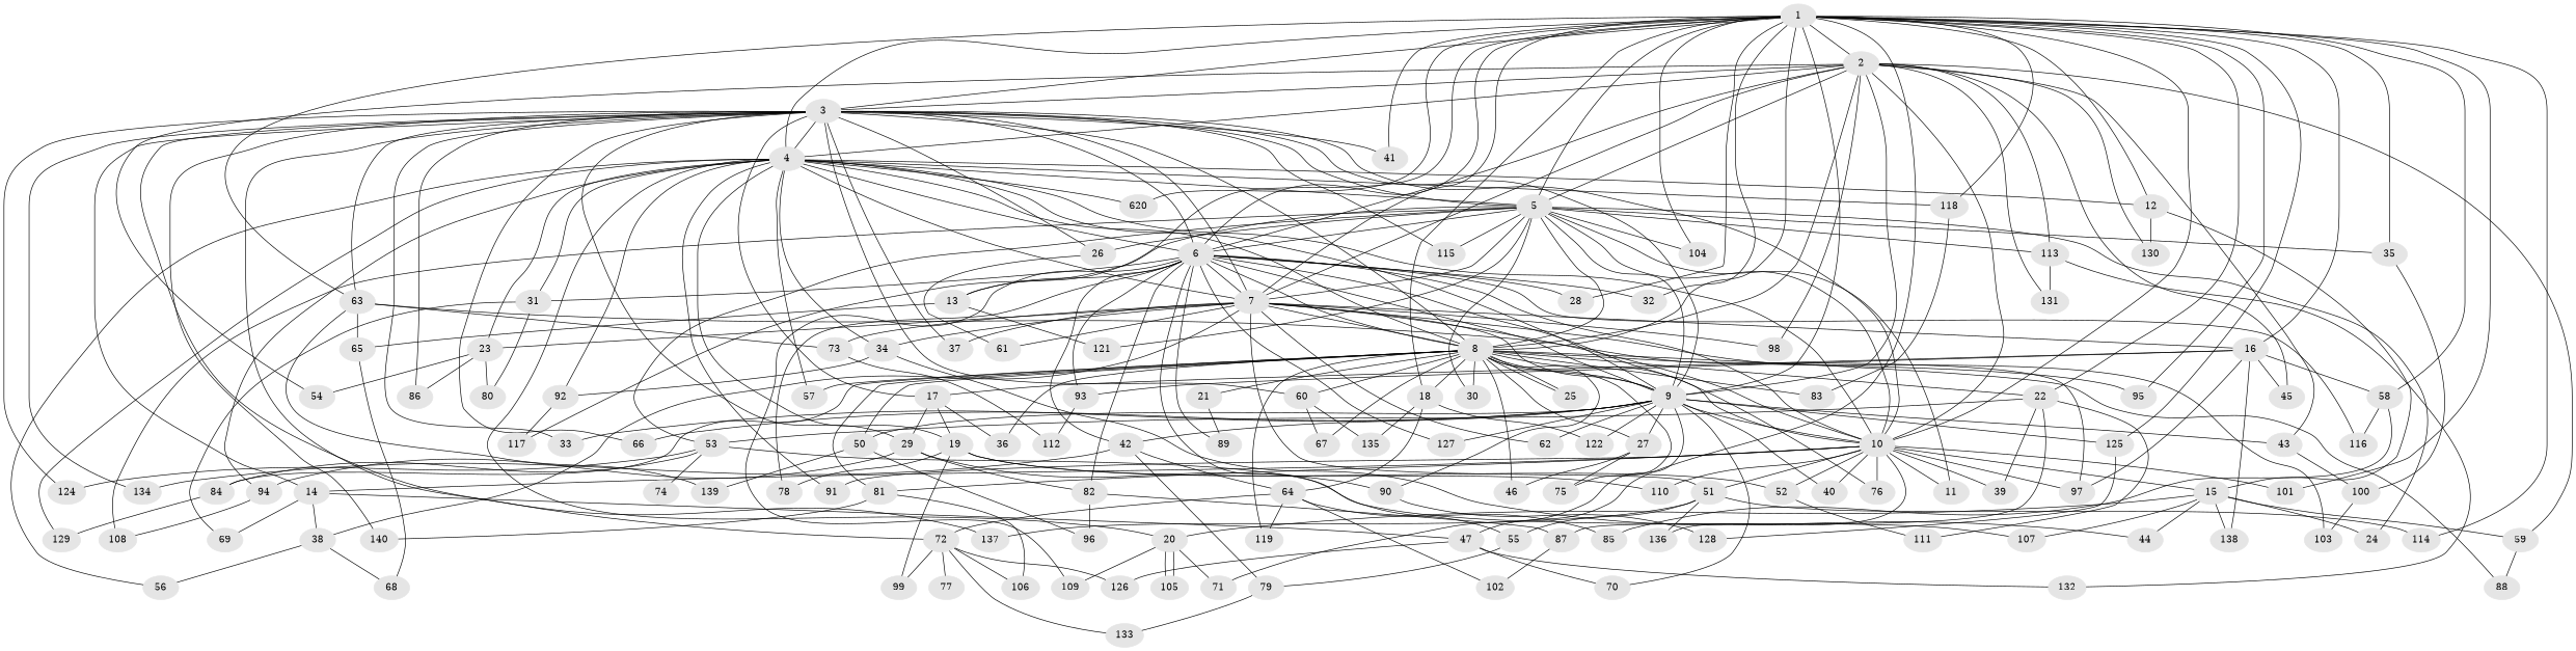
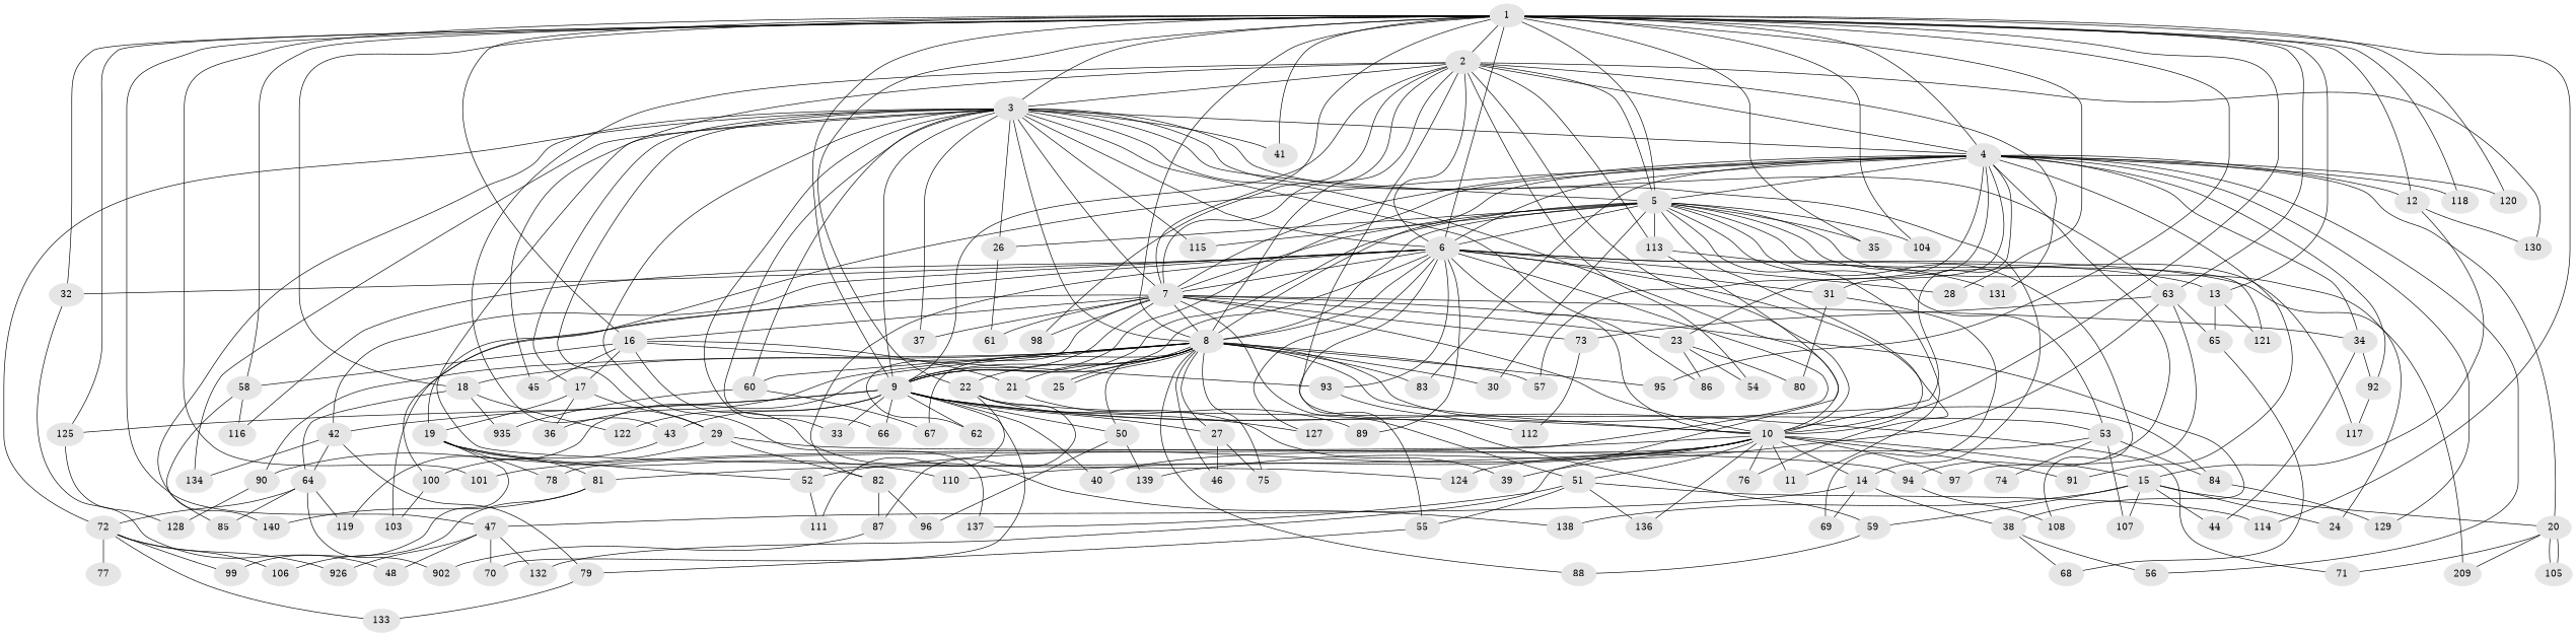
  graph {
    node [color=gray90 style=filled]
    1
    2
    3
    4
    5
    6
    7
    8
    9
    10
    12
    13
    16
    18
    22
    28
    32
    35
    41
    47
    58
    63
    95
    101
    104
    114
    118
-   120 [label=620]
+   120
    125
    43
    45
    54
    59
    98
    113
    130
    131
    14
    17
    26
    29
    33
    37
    60
    66
    72
    86
    115
    124
    134
    137
    140
    19
    20
    23
    31
    34
    56
    57
    83
    91
    92
    94
    129
    11
    24
    30
    53
    108
    117
    121
    42
    55
    76
    78
    82
    89
    93
    100
-   109
+   109 [label=209]
    116
    127
    38
    51
    61
    62
    73
    103
    21
    25
    27
    36
    46
    50
    67
    75
    81
    84
    88
    90
    119
    40
    70
    71
    122
    15
    39
    52
    97
    110
    136
    65
    138
    64
-   135
+   135 [label=935]
    87
    111
-   126
+   48
+   126 [label=926]
    132
    85
    139
    128
    69
    99
    77
    106
    133
    105
    80
    44
    107
    74
    79
    96
    112
    68
-   102
+   102 [label=902]
    1 -- 2
    1 -- 3
    1 -- 4
    1 -- 5
    1 -- 6
    1 -- 7
    1 -- 8
    1 -- 9
    1 -- 10
    1 -- 12
    1 -- 13
    1 -- 16
    1 -- 18
    1 -- 22
    1 -- 28
    1 -- 32
    1 -- 35
    1 -- 41
    1 -- 47
    1 -- 58
    1 -- 63
    1 -- 95
    1 -- 101
    1 -- 104
    1 -- 114
    1 -- 118
    1 -- 120
    1 -- 125
    2 -- 3
    2 -- 4
    2 -- 5
    2 -- 6
    2 -- 7
    2 -- 8
    2 -- 9
    2 -- 10
    2 -- 43
    2 -- 45
    2 -- 54
    2 -- 59
    2 -- 98
    2 -- 113
    2 -- 130
    2 -- 131
    3 -- 4
    3 -- 5
    3 -- 6
    3 -- 7
    3 -- 8
    3 -- 9
    3 -- 10
    3 -- 41
    3 -- 63
    3 -- 14
    3 -- 17
    3 -- 26
    3 -- 29
    3 -- 33
    3 -- 37
    3 -- 60
    3 -- 66
    3 -- 72
    3 -- 86
    3 -- 115
    3 -- 124
    3 -- 134
    3 -- 137
    3 -- 140
    4 -- 5
    4 -- 6
    4 -- 7
    4 -- 8
    4 -- 9
    4 -- 10
    4 -- 12
    4 -- 118
    4 -- 120
    4 -- 19
    4 -- 20
    4 -- 23
    4 -- 31
    4 -- 34
    4 -- 56
    4 -- 57
-   118 -- 83
+   4 -- 83
    4 -- 91
    4 -- 92
    4 -- 94
    4 -- 129
    5 -- 6
    5 -- 7
    5 -- 8
    5 -- 9
    5 -- 10
    5 -- 35
    5 -- 104
    5 -- 113
    5 -- 26
    5 -- 115
    5 -- 11
    5 -- 24
    5 -- 30
    5 -- 53
    5 -- 108
    5 -- 117
    5 -- 121
    6 -- 7
    6 -- 8
    6 -- 9
    6 -- 10
    6 -- 13
    6 -- 28
    6 -- 32
    6 -- 31
    6 -- 42
    6 -- 55
    6 -- 76
    6 -- 78
    6 -- 82
    6 -- 89
    6 -- 93
-   35 -- 100
+   6 -- 100
    6 -- 109
    6 -- 116
    6 -- 127
    7 -- 8
    7 -- 9
    7 -- 10
    7 -- 16
    7 -- 98
    7 -- 37
    7 -- 23
    7 -- 34
    7 -- 38
    7 -- 51
    7 -- 61
    7 -- 62
    7 -- 73
    7 -- 103
    8 -- 9
    8 -- 10
    8 -- 18
    8 -- 22
    8 -- 95
    8 -- 60
    8 -- 57
    8 -- 83
    8 -- 30
    8 -- 21
    8 -- 25
    8 -- 25
    8 -- 27
    8 -- 36
    8 -- 46
    8 -- 50
    8 -- 67
    8 -- 75
-   8 -- 81
+   19 -- 81
    8 -- 84
    8 -- 88
    8 -- 90
    8 -- 119
    9 -- 10
    9 -- 125
    9 -- 43
    9 -- 33
    9 -- 66
    9 -- 42
    9 -- 127
    9 -- 62
    9 -- 27
    9 -- 50
    9 -- 40
    9 -- 70
    9 -- 71
    9 -- 122
    10 -- 101
    10 -- 14
    10 -- 91
    10 -- 11
    10 -- 76
    10 -- 51
    10 -- 81
    10 -- 40
    10 -- 15
    10 -- 39
    10 -- 52
    10 -- 97
    10 -- 110
    10 -- 136
    12 -- 130
    12 -- 15
    13 -- 121
    13 -- 65
    16 -- 58
    16 -- 45
    16 -- 17
    16 -- 93
-   16 -- 97
+   16 -- 21
    16 -- 138
    18 -- 122
    18 -- 64
    18 -- 135
    22 -- 53
    22 -- 39
    22 -- 87
    22 -- 111
+   32 -- 48
    47 -- 70
+   47 -- 48
    47 -- 126
    47 -- 132
    58 -- 116
    58 -- 85
    63 -- 73
    63 -- 97
    63 -- 65
    63 -- 139
    125 -- 128
    43 -- 100
    59 -- 88
    113 -- 131
    113 -- 132
    14 -- 47
    14 -- 38
    14 -- 69
    17 -- 29
    17 -- 19
    17 -- 36
    26 -- 61
    29 -- 94
    29 -- 82
    29 -- 90
    60 -- 67
    60 -- 135
    72 -- 126
    72 -- 99
    72 -- 77
    72 -- 106
    72 -- 133
    19 -- 78
    19 -- 52
    19 -- 110
    19 -- 99
    20 -- 109
    20 -- 71
    20 -- 105
    20 -- 105
    23 -- 54
    23 -- 86
    23 -- 80
    31 -- 69
    31 -- 80
    34 -- 92
    34 -- 44
    92 -- 117
    94 -- 108
    53 -- 124
    53 -- 84
    53 -- 107
    53 -- 74
    42 -- 134
    42 -- 64
    42 -- 79
    55 -- 79
    82 -- 87
    82 -- 96
    93 -- 112
    100 -- 103
    38 -- 56
    38 -- 68
    51 -- 114
    51 -- 137
    51 -- 55
    51 -- 136
    73 -- 112
    21 -- 89
    27 -- 46
    27 -- 75
    50 -- 139
    50 -- 96
    81 -- 140
    81 -- 106
    84 -- 129
    90 -- 128
    15 -- 59
    15 -- 20
    15 -- 24
    15 -- 138
    15 -- 44
    15 -- 107
    52 -- 111
    65 -- 68
    64 -- 72
    64 -- 119
    64 -- 85
    64 -- 102
    87 -- 102
    79 -- 133
  }
